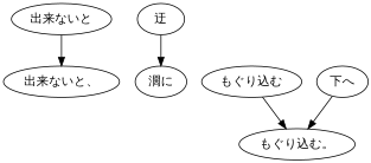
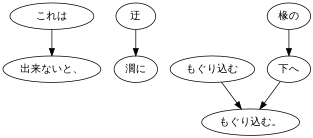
  digraph {
    fontname=Lato
    node [fontname=Lato]
    edge [fontname=Lato]
-   n1 [label="出来ないと"]
+   n1 [label="これは"]
    n2 [label="出来ないと、"]
    n3 [label="迂"]
    n4 [label="濶に"]
    n5 [label="もぐり込む。"]
    n6 [label="もぐり込む"]
+   n7 [label="椽の"]
    n8 [label="下へ"]
    n1 -> n2
    n3 -> n4
    n6 -> n5
+   n7 -> n8
    n8 -> n5
  }
